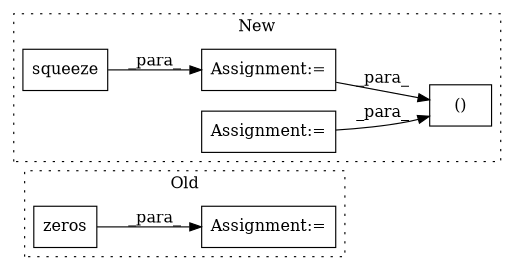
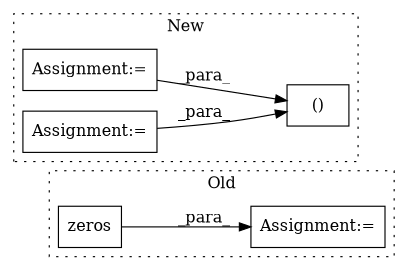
  digraph {
    rankdir=LR
    node [a=7 l=1 shape=box]
    n1 [a=32 l="11,2" label=zeros s="4434,4499"]
    n2 [label="Assignment:=" s=4427]
-   n3 [a=32 l="8,1" label=squeeze s="489,521"]
    n4 [label="Assignment:=" s=482]
    n5 [a=106 l=57 label="()" s=837]
    n6 [label="Assignment:=" s=661]
    subgraph cluster_1 {
      label=Old
      style=dotted
      n1
      n2
    }
    subgraph cluster_2 {
      label=New
      style=dotted
-     n3
      n4
      n5
      n6
    }
    n1 -> n2 [label=_para_]
-   n3 -> n4 [label=_para_]
    n4 -> n5 [label=_para_]
    n6 -> n5 [label=_para_]
  }
